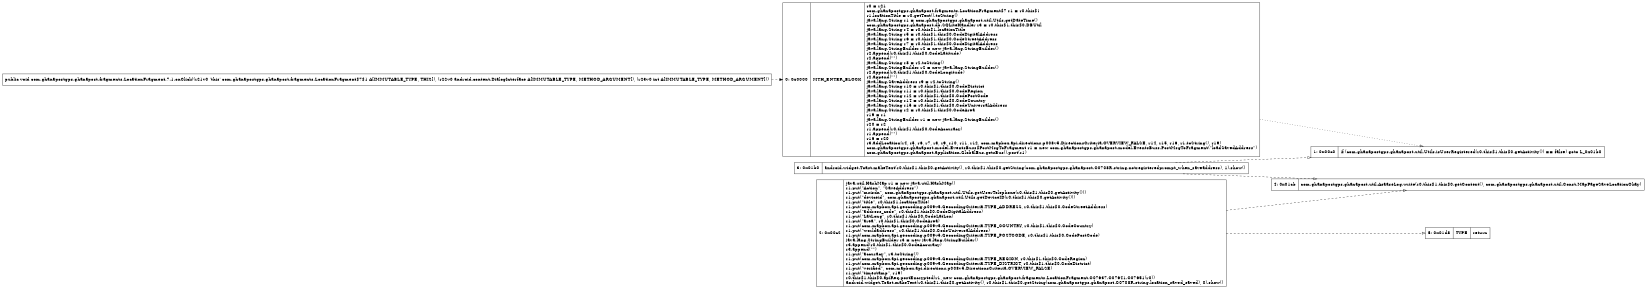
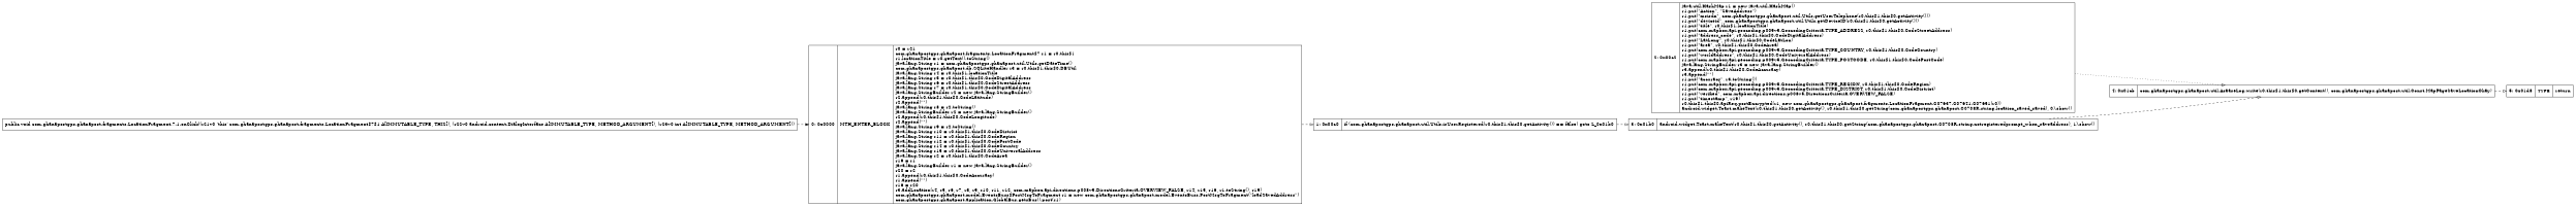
  digraph {
    rankdir=LR
    node [shape=record]
    edge [arrowhead=onormal style=dashed]
-   n1 [label="{0\:\ 0x0000|MTH_ENTER_BLOCK\l|r0 = r21\lcom.ghanapostgps.ghanapost.fragments.LocationFragment$7 r1 = r0.this$1\lr1.locationTitle = r0.getText().toString()\ljava.lang.String r1 = com.ghanapostgps.ghanapost.util.Utils.getDateTime()\lcom.ghanapostgps.ghanapost.db.SQLiteHandler r3 = r0.this$1.this$0.DBUtil\ljava.lang.String r4 = r0.this$1.locationTitle\ljava.lang.String r5 = r0.this$1.this$0.CodeDigitalAddress\ljava.lang.String r6 = r0.this$1.this$0.CodeStreetAddress\ljava.lang.String r7 = r0.this$1.this$0.CodeDigitalAddress\ljava.lang.StringBuilder r2 = new java.lang.StringBuilder()\lr2.append(r0.this$1.this$0.CodeLatitude)\lr2.append(\"\")\ljava.lang.String r8 = r2.toString()\ljava.lang.StringBuilder r2 = new java.lang.StringBuilder()\lr2.append(r0.this$1.this$0.CodeLongitude)\lr2.append(\"\")\ljava.lang.SaveAddress r9 = r2.toString()\ljava.lang.String r10 = r0.this$1.this$0.CodeDistrict\ljava.lang.String r11 = r0.this$1.this$0.CodeRegion\ljava.lang.String r12 = r0.this$1.this$0.CodePostCode\ljava.lang.String r14 = r0.this$1.this$0.CodeCountry\ljava.lang.String r15 = r0.this$1.this$0.CodeUniversalAddress\ljava.lang.String r2 = r0.this$1.this$0.CodeArea\lr19 = r1\ljava.lang.StringBuilder r1 = new java.lang.StringBuilder()\lr20 = r2\lr1.append(r0.this$1.this$0.CodeAccuracy)\lr1.append(\"\")\lr16 = r20\lr3.addLocation(r4, r5, r6, r7, r8, r9, r10, r11, r12, com.mapbox.api.directions.p008v5.DirectionsCriteria.OVERVIEW_FALSE, r14, r15, r16, r1.toString(), r19)\lcom.ghanapostgps.ghanapost.model.EventsBuss$PostMsgToFragment r1 = new com.ghanapostgps.ghanapost.model.EventsBuss.PostMsgToFragment(\"loadSavedAddress\")\lcom.ghanapostgps.ghanapost.application.GlobalBus.getsBus().post(r1)\l}"]
+   n1 [label="{0\:\ 0x0000|MTH_ENTER_BLOCK\l|r0 = r21\lcom.ghanapostgps.ghanapost.fragments.LocationFragment$7 r1 = r0.this$1\lr1.locationTitle = r0.getText().toString()\ljava.lang.String r1 = com.ghanapostgps.ghanapost.util.Utils.getDateTime()\lcom.ghanapostgps.ghanapost.db.SQLiteHandler r3 = r0.this$1.this$0.DBUtil\ljava.lang.String r4 = r0.this$1.locationTitle\ljava.lang.String r5 = r0.this$1.this$0.CodeDigitalAddress\ljava.lang.String r6 = r0.this$1.this$0.CodeStreetAddress\ljava.lang.String r7 = r0.this$1.this$0.CodeDigitalAddress\ljava.lang.StringBuilder r2 = new java.lang.StringBuilder()\lr2.append(r0.this$1.this$0.CodeLatitude)\lr2.append(\"\")\ljava.lang.String r8 = r2.toString()\ljava.lang.StringBuilder r2 = new java.lang.StringBuilder()\lr2.append(r0.this$1.this$0.CodeLongitude)\lr2.append(\"\")\ljava.lang.String r9 = r2.toString()\ljava.lang.String r10 = r0.this$1.this$0.CodeDistrict\ljava.lang.String r11 = r0.this$1.this$0.CodeRegion\ljava.lang.String r12 = r0.this$1.this$0.CodePostCode\ljava.lang.String r14 = r0.this$1.this$0.CodeCountry\ljava.lang.String r15 = r0.this$1.this$0.CodeUniversalAddress\ljava.lang.String r2 = r0.this$1.this$0.CodeArea\lr19 = r1\ljava.lang.StringBuilder r1 = new java.lang.StringBuilder()\lr20 = r2\lr1.append(r0.this$1.this$0.CodeAccuracy)\lr1.append(\"\")\lr16 = r20\lr3.addLocation(r4, r5, r6, r7, r8, r9, r10, r11, r12, com.mapbox.api.directions.p008v5.DirectionsCriteria.OVERVIEW_FALSE, r14, r15, r16, r1.toString(), r19)\lcom.ghanapostgps.ghanapost.model.EventsBuss$PostMsgToFragment r1 = new com.ghanapostgps.ghanapost.model.EventsBuss.PostMsgToFragment(\"loadSavedAddress\")\lcom.ghanapostgps.ghanapost.application.GlobalBus.getsBus().post(r1)\l}"]
    n2 [label="{1\:\ 0x00c0|if (com.ghanapostgps.ghanapost.util.Utils.isUserRegistered(r0.this$1.this$0.getActivity()) == false) goto L_0x01b0\l}"]
    n3 [label="{3\:\ 0x01b0|android.widget.Toast.makeText(r0.this$1.this$0.getActivity(), r0.this$1.this$0.getString(com.ghanapostgps.ghanapost.C0708R.string.notregisteredprompt_when_saveaddress), 1).show()\l}"]
    n4 [label="{2\:\ 0x00c2|java.util.HashMap r1 = new java.util.HashMap()\lr1.put(\"Action\", \"SaveAddress\")\lr1.put(\"msisdn\", com.ghanapostgps.ghanapost.util.Utils.getUserTelephone(r0.this$1.this$0.getActivity()))\lr1.put(\"deviceid\", com.ghanapostgps.ghanapost.util.Utils.getDeviceID(r0.this$1.this$0.getActivity()))\lr1.put(\"title\", r0.this$1.locationTitle)\lr1.put(com.mapbox.api.geocoding.p009v5.GeocodingCriteria.TYPE_ADDRESS, r0.this$1.this$0.CodeStreetAddress)\lr1.put(\"address_code\", r0.this$1.this$0.CodeDigitalAddress)\lr1.put(\"LatLong\", r0.this$1.this$0.CodeLatLon)\lr1.put(\"area\", r0.this$1.this$0.CodeArea)\lr1.put(com.mapbox.api.geocoding.p009v5.GeocodingCriteria.TYPE_COUNTRY, r0.this$1.this$0.CodeCountry)\lr1.put(\"worldaddress\", r0.this$1.this$0.CodeUniversalAddress)\lr1.put(com.mapbox.api.geocoding.p009v5.GeocodingCriteria.TYPE_POSTCODE, r0.this$1.this$0.CodePostCode)\ljava.lang.StringBuilder r3 = new java.lang.StringBuilder()\lr3.append(r0.this$1.this$0.CodeAccuracy)\lr3.append(\"\")\lr1.put(\"accuracy\", r3.toString())\lr1.put(com.mapbox.api.geocoding.p009v5.GeocodingCriteria.TYPE_REGION, r0.this$1.this$0.CodeRegion)\lr1.put(com.mapbox.api.geocoding.p009v5.GeocodingCriteria.TYPE_DISTRICT, r0.this$1.this$0.CodeDistrict)\lr1.put(\"verified\", com.mapbox.api.directions.p008v5.DirectionsCriteria.OVERVIEW_FALSE)\lr1.put(\"timestamp\", r19)\lr0.this$1.this$0.apiReq.postEncrypted(r1, new com.ghanapostgps.ghanapost.fragments.LocationFragment.C07637.C07641.C07651(r0))\landroid.widget.Toast.makeText(r0.this$1.this$0.getActivity(), r0.this$1.this$0.getString(com.ghanapostgps.ghanapost.C0708R.string.location_saved_saved), 0).show()\l}"]
    n5 [label="{4\:\ 0x01cb|com.ghanapostgps.ghanapost.util.AsaaseLog.write(r0.this$1.this$0.getContext(), com.ghanapostgps.ghanapost.util.Const.MapPageSaveLocationOkay)\l}"]
    n6 [label="{5\:\ 0x01d8|TYPE\l|return\l}"]
    n7 [label="{public void com.ghanapostgps.ghanapost.fragments.LocationFragment.7.1.onClick((r21v0 'this' com.ghanapostgps.ghanapost.fragments.LocationFragment$7$1 A[IMMUTABLE_TYPE, THIS]), (r22v0 android.content.DialogInterface A[IMMUTABLE_TYPE, METHOD_ARGUMENT]), (r23v0 int A[IMMUTABLE_TYPE, METHOD_ARGUMENT])) }"]
-   n1 -> n2 [style=dotted]
-   n3 -> n2
+   n1 -> n2
+   n2 -> n3
    n3 -> n5
-   n4 -> n5
-   n4 -> n6
+   n4 -> n5 [style=dotted]
+   n5 -> n6
    n7 -> n1 [arrowhead=normal]
  }
